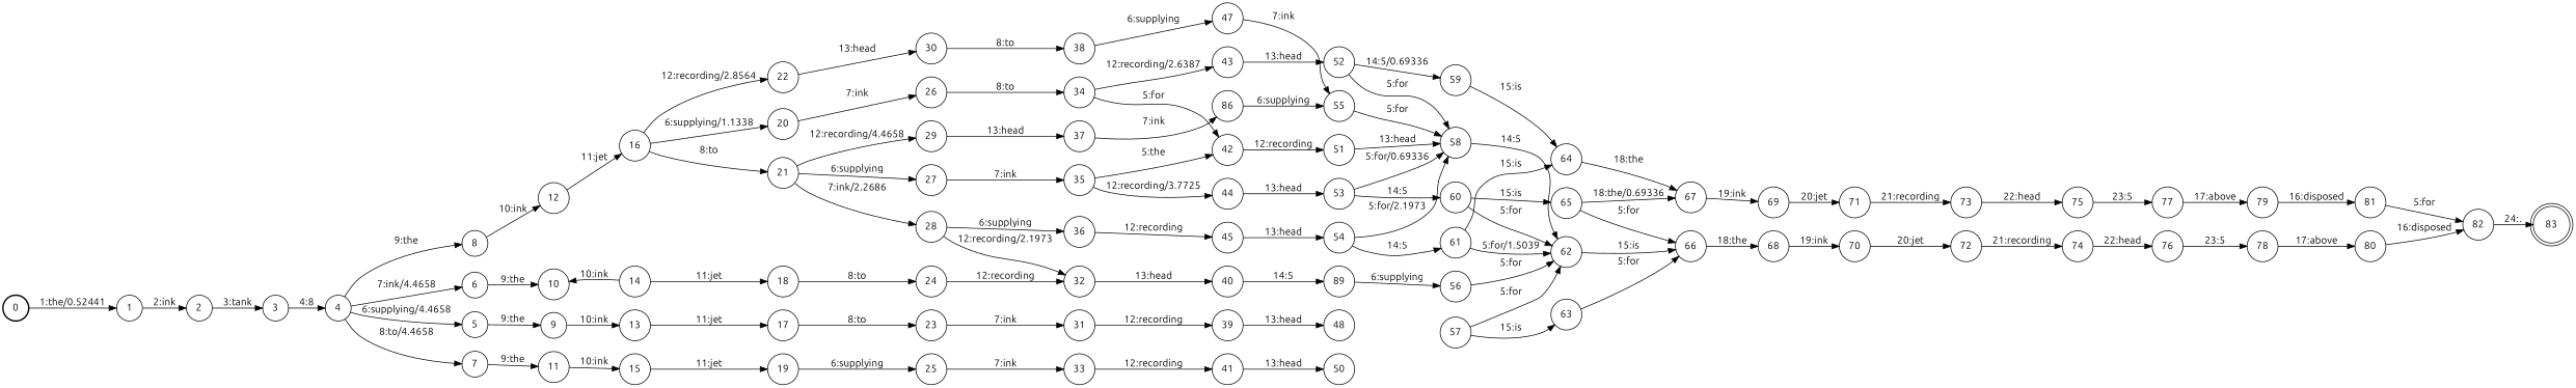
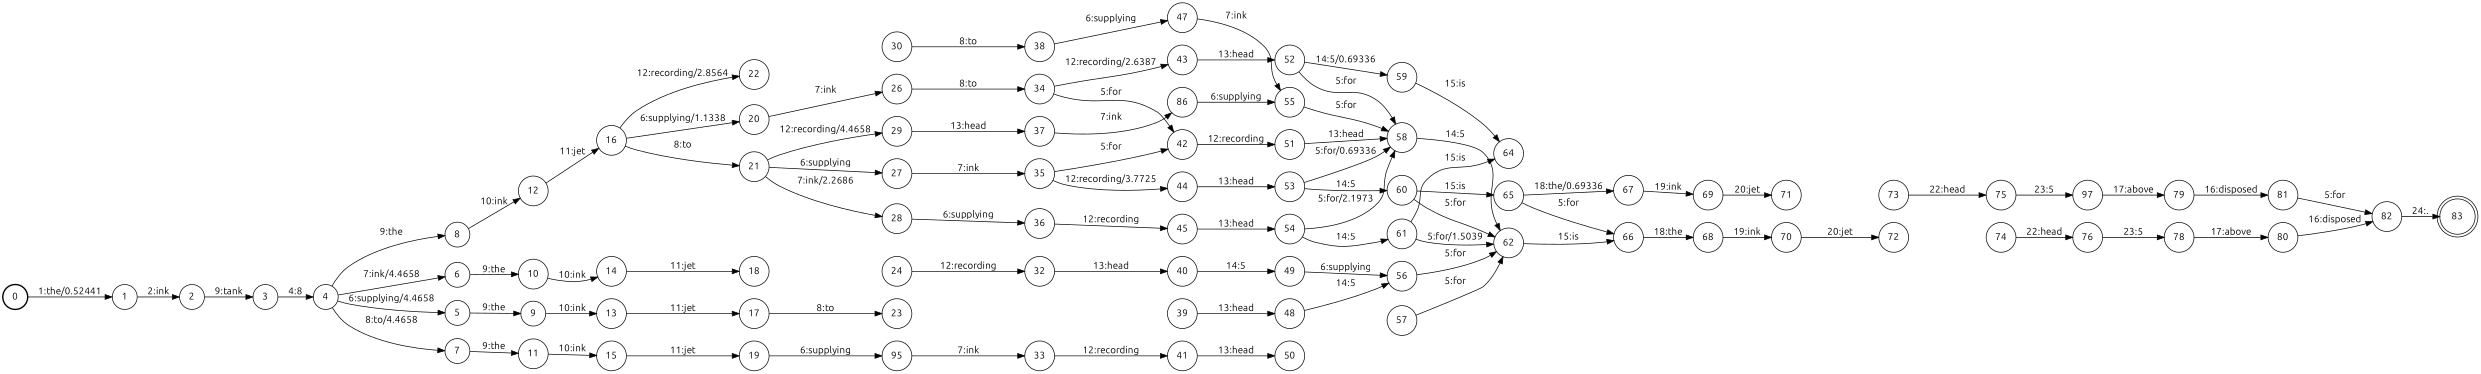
  digraph {
    fontname=Ubuntu
    nodesep=0.25
    rankdir=LR
    ranksep=0.4
    node [fontname=Ubuntu fontsize=14 shape=circle style=solid]
    edge [fontname=Ubuntu fontsize=14]
    n1 [label=0 style=bold]
    n2 [label=1]
    n3 [label=2]
    n4 [label=3]
    n5 [label=4]
    n6 [label=8]
    n7 [label=6]
    n8 [label=5]
    n9 [label=7]
    n10 [label=12]
    n11 [label=10]
    n12 [label=9]
    n13 [label=11]
    n14 [label=16]
    n15 [label=14]
    n16 [label=13]
    n17 [label=15]
    n18 [label=17]
    n19 [label=18]
    n20 [label=19]
    n21 [label=20]
    n22 [label=21]
    n23 [label=22]
    n24 [label=23]
    n25 [label=24]
-   n26 [label=25]
+   n26 [label=95]
    n27 [label=26]
    n28 [label=28]
    n29 [label=27]
    n30 [label=29]
    n31 [label=30]
-   n32 [label=31]
    n33 [label=32]
    n34 [label=33]
    n35 [label=34]
    n36 [label=36]
    n37 [label=35]
    n38 [label=37]
    n39 [label=38]
    n40 [label=39]
    n41 [label=40]
    n42 [label=41]
    n43 [label=42]
    n44 [label=43]
    n45 [label=45]
    n46 [label=44]
    n47 [label=86]
    n48 [label=47]
    n49 [label=48]
-   n50 [label=89]
+   n50 [label=49]
    n51 [label=50]
    n52 [label=51]
    n53 [label=52]
    n54 [label=53]
    n55 [label=54]
    n56 [label=55]
    n57 [label=56]
    n58 [label=58]
    n59 [label=59]
    n60 [label=60]
    n61 [label=61]
    n62 [label=62]
    n63 [label=57]
-   n64 [label=63]
    n65 [label=64]
    n66 [label=65]
    n67 [label=66]
    n68 [label=67]
    n69 [label=68]
    n70 [label=69]
    n71 [label=70]
    n72 [label=71]
    n73 [label=72]
    n74 [label=73]
    n75 [label=74]
    n76 [label=75]
    n77 [label=76]
-   n78 [label=77]
+   n78 [label=97]
    n79 [label=78]
    n80 [label=79]
    n81 [label=80]
    n82 [label=81]
    n83 [label=82]
    n84 [label=83 shape=doublecircle]
    n1 -> n2 [label="1:the/0.52441"]
    n2 -> n3 [label="2:ink"]
-   n3 -> n4 [label="3:tank"]
+   n3 -> n4 [label="9:tank"]
    n4 -> n5 [label="4:8"]
    n5 -> n6 [label="9:the"]
    n5 -> n7 [label="7:ink/4.4658"]
    n5 -> n8 [label="6:supplying/4.4658"]
    n5 -> n9 [label="8:to/4.4658"]
    n6 -> n10 [label="10:ink"]
    n7 -> n11 [label="9:the"]
    n8 -> n12 [label="9:the"]
    n9 -> n13 [label="9:the"]
    n10 -> n14 [label="11:jet"]
-   n15 -> n11 [label="10:ink"]
+   n11 -> n15 [label="10:ink"]
    n12 -> n16 [label="10:ink"]
    n13 -> n17 [label="10:ink"]
    n14 -> n21 [label="6:supplying/1.1338"]
    n14 -> n22 [label="8:to"]
    n14 -> n23 [label="12:recording/2.8564"]
    n15 -> n19 [label="11:jet"]
    n16 -> n18 [label="11:jet"]
    n17 -> n20 [label="11:jet"]
    n18 -> n24 [label="8:to"]
-   n19 -> n25 [label="8:to"]
    n20 -> n26 [label="6:supplying"]
    n21 -> n27 [label="7:ink"]
    n22 -> n28 [label="7:ink/2.2686"]
    n22 -> n29 [label="6:supplying"]
    n22 -> n30 [label="12:recording/4.4658"]
-   n23 -> n31 [label="13:head"]
-   n24 -> n32 [label="7:ink"]
    n25 -> n33 [label="12:recording"]
    n26 -> n34 [label="7:ink"]
    n27 -> n35 [label="8:to"]
-   n28 -> n33 [label="12:recording/2.1973"]
    n28 -> n36 [label="6:supplying"]
    n29 -> n37 [label="7:ink"]
    n30 -> n38 [label="13:head"]
    n31 -> n39 [label="8:to"]
-   n32 -> n40 [label="12:recording"]
    n33 -> n41 [label="13:head"]
    n34 -> n42 [label="12:recording"]
    n35 -> n43 [label="5:for"]
    n35 -> n44 [label="12:recording/2.6387"]
    n36 -> n45 [label="12:recording"]
-   n37 -> n43 [label="5:the"]
+   n37 -> n43 [label="5:for"]
    n37 -> n46 [label="12:recording/3.7725"]
    n38 -> n47 [label="7:ink"]
    n39 -> n48 [label="6:supplying"]
    n40 -> n49 [label="13:head"]
    n41 -> n50 [label="14:5"]
    n42 -> n51 [label="13:head"]
    n43 -> n52 [label="12:recording"]
    n44 -> n53 [label="13:head"]
    n45 -> n55 [label="13:head"]
    n46 -> n54 [label="13:head"]
    n47 -> n56 [label="6:supplying"]
    n48 -> n56 [label="7:ink"]
+   n49 -> n57 [label="14:5"]
    n50 -> n57 [label="6:supplying"]
    n52 -> n58 [label="13:head"]
    n53 -> n58 [label="5:for"]
    n53 -> n59 [label="14:5/0.69336"]
    n54 -> n58 [label="5:for/0.69336"]
    n54 -> n60 [label="14:5"]
    n55 -> n58 [label="5:for/2.1973"]
    n55 -> n61 [label="14:5"]
    n56 -> n58 [label="5:for"]
    n57 -> n62 [label="5:for"]
    n58 -> n62 [label="14:5"]
    n59 -> n65 [label="15:is"]
    n60 -> n62 [label="5:for"]
    n60 -> n66 [label="15:is"]
    n61 -> n62 [label="5:for/1.5039"]
    n61 -> n65 [label="15:is"]
    n62 -> n67 [label="15:is"]
    n63 -> n62 [label="5:for"]
-   n63 -> n64 [label="15:is"]
-   n64 -> n67 [label="5:for"]
-   n65 -> n68 [label="18:the"]
    n66 -> n67 [label="5:for"]
    n66 -> n68 [label="18:the/0.69336"]
    n67 -> n69 [label="18:the"]
    n68 -> n70 [label="19:ink"]
    n69 -> n71 [label="19:ink"]
    n70 -> n72 [label="20:jet"]
    n71 -> n73 [label="20:jet"]
-   n72 -> n74 [label="21:recording"]
-   n73 -> n75 [label="21:recording"]
    n74 -> n76 [label="22:head"]
    n75 -> n77 [label="22:head"]
    n76 -> n78 [label="23:5"]
    n77 -> n79 [label="23:5"]
    n78 -> n80 [label="17:above"]
    n79 -> n81 [label="17:above"]
    n80 -> n82 [label="16:disposed"]
    n81 -> n83 [label="16:disposed"]
    n82 -> n83 [label="5:for"]
    n83 -> n84 [label="24:."]
  }
